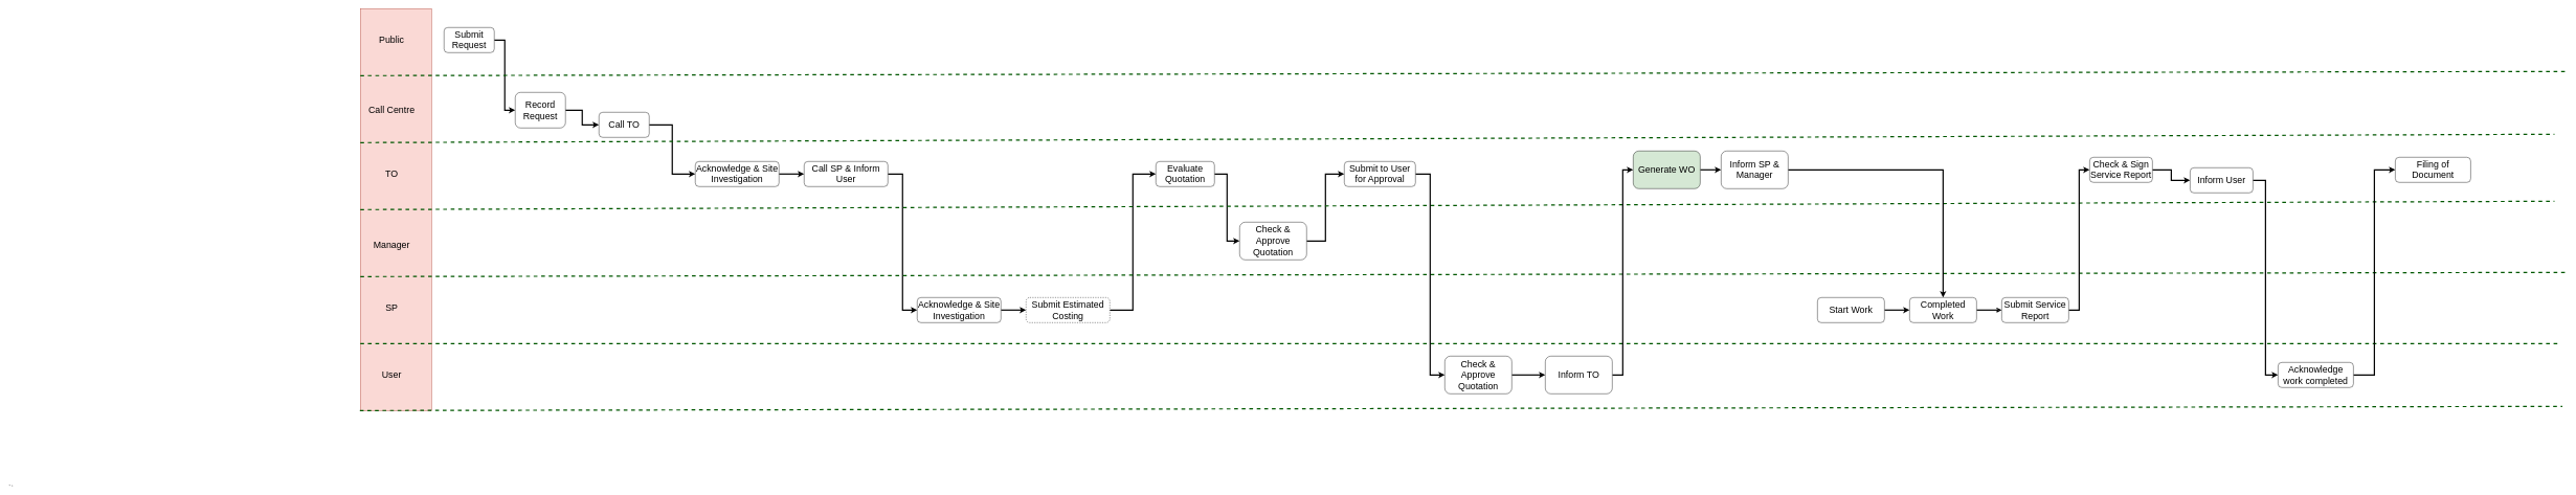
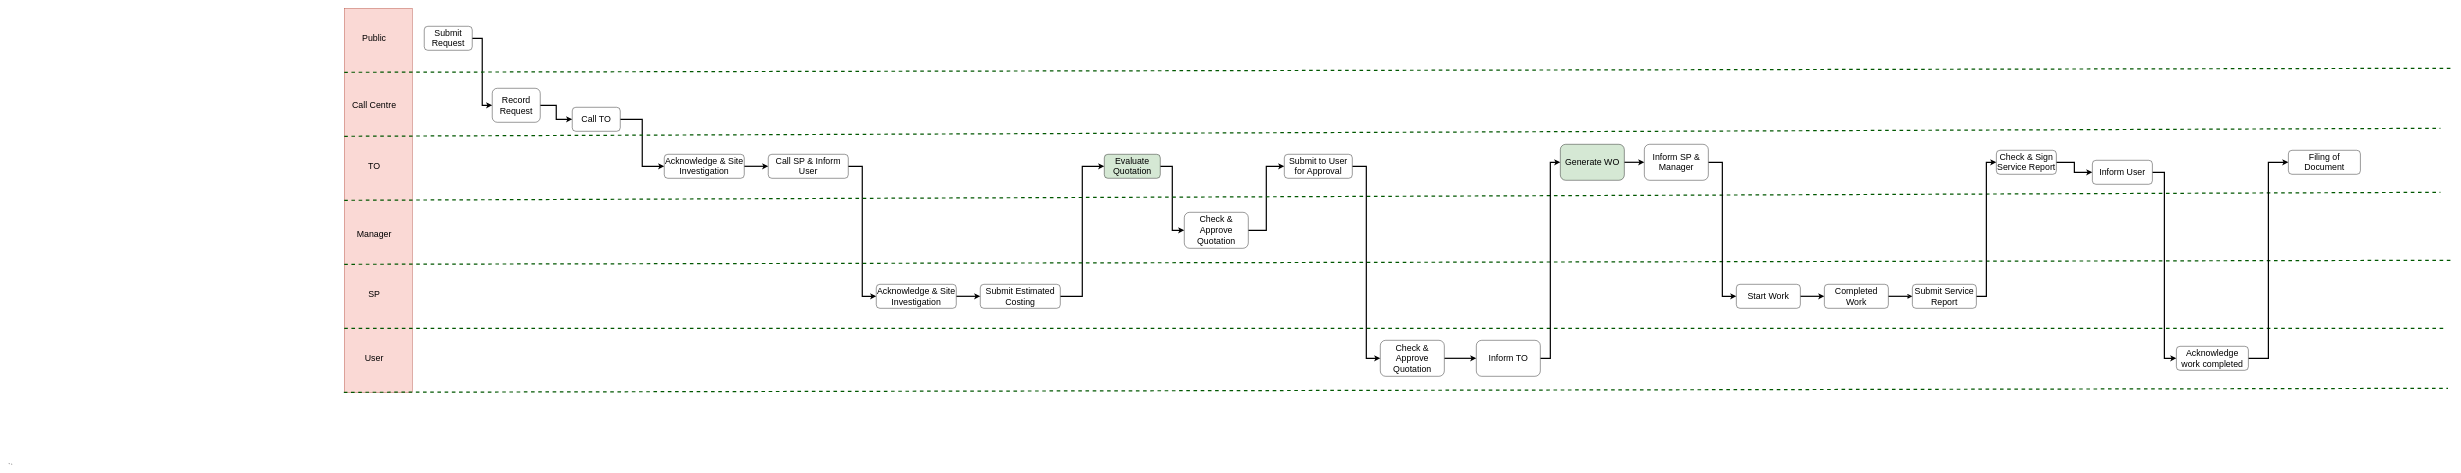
  <mxCell id="0" />
  <mxCell id="1" parent="0" />
  <mxCell id="2" value="" style="rounded=0;whiteSpace=wrap;html=1;fontSize=22;fillColor=#fad9d5;strokeColor=#ae4132;" vertex="1" parent="1"><mxGeometry x="860" y="20" width="170" height="960" as="geometry" /></mxCell>
  <mxCell id="3" value="" style="endArrow=none;dashed=1;html=1;rounded=0;" edge="1" parent="1"><mxGeometry width="50" height="50" relative="1" as="geometry"><mxPoint x="30" y="1160" as="sourcePoint" /><mxPoint x="20" y="1157.586" as="targetPoint" /></mxGeometry></mxCell>
  <mxCell id="4" value="Public" style="text;html=1;strokeColor=none;fillColor=none;align=center;verticalAlign=middle;whiteSpace=wrap;rounded=0;fontSize=22;" vertex="1" parent="1"><mxGeometry x="870" y="80" width="130" height="30" as="geometry" /></mxCell>
  <mxCell id="5" value="Call Centre&lt;span style=&quot;color: rgba(0, 0, 0, 0); font-family: monospace; font-size: 0px; text-align: start;&quot;&gt;%3CmxGraphModel%3E%3Croot%3E%3CmxCell%20id%3D%220%22%2F%3E%3CmxCell%20id%3D%221%22%20parent%3D%220%22%2F%3E%3CmxCell%20id%3D%222%22%20value%3D%22Public%22%20style%3D%22text%3Bhtml%3D1%3BstrokeColor%3Dnone%3BfillColor%3Dnone%3Balign%3Dcenter%3BverticalAlign%3Dmiddle%3BwhiteSpace%3Dwrap%3Brounded%3D0%3BfontSize%3D22%3B%22%20vertex%3D%221%22%20parent%3D%221%22%3E%3CmxGeometry%20x%3D%22-190%22%20y%3D%22-1460%22%20width%3D%22130%22%20height%3D%2230%22%20as%3D%22geometry%22%2F%3E%3C%2FmxCell%3E%3C%2Froot%3E%3C%2FmxGraphModel%3E&lt;/span&gt;" style="text;html=1;strokeColor=none;fillColor=none;align=center;verticalAlign=middle;whiteSpace=wrap;rounded=0;fontSize=22;" vertex="1" parent="1"><mxGeometry x="870" y="247.5" width="130" height="30" as="geometry" /></mxCell>
  <mxCell id="6" value="TO" style="text;html=1;strokeColor=none;fillColor=none;align=center;verticalAlign=middle;whiteSpace=wrap;rounded=0;fontSize=22;" vertex="1" parent="1"><mxGeometry x="870" y="400" width="130" height="30" as="geometry" /></mxCell>
  <mxCell id="7" value="Manager" style="text;html=1;strokeColor=none;fillColor=none;align=center;verticalAlign=middle;whiteSpace=wrap;rounded=0;fontSize=22;" vertex="1" parent="1"><mxGeometry x="870" y="570" width="130" height="30" as="geometry" /></mxCell>
  <mxCell id="8" value="SP" style="text;html=1;strokeColor=none;fillColor=none;align=center;verticalAlign=middle;whiteSpace=wrap;rounded=0;fontSize=22;" vertex="1" parent="1"><mxGeometry x="870" y="720" width="130" height="30" as="geometry" /></mxCell>
  <mxCell id="9" value="User" style="text;html=1;strokeColor=none;fillColor=none;align=center;verticalAlign=middle;whiteSpace=wrap;rounded=0;fontSize=22;" vertex="1" parent="1"><mxGeometry x="870" y="880" width="130" height="30" as="geometry" /></mxCell>
  <mxCell id="10" value="" style="edgeStyle=orthogonalEdgeStyle;rounded=0;orthogonalLoop=1;jettySize=auto;html=1;fontSize=22;entryX=0;entryY=0.5;entryDx=0;entryDy=0;strokeWidth=3;" edge="1" parent="1" source="11" target="13"><mxGeometry relative="1" as="geometry"><mxPoint x="1400" y="95" as="targetPoint" /></mxGeometry></mxCell>
  <mxCell id="11" value="Submit Request" style="rounded=1;whiteSpace=wrap;html=1;fontSize=22;" vertex="1" parent="1"><mxGeometry x="1060" y="65" width="120" height="60" as="geometry" /></mxCell>
  <mxCell id="12" value="" style="edgeStyle=orthogonalEdgeStyle;rounded=0;orthogonalLoop=1;jettySize=auto;html=1;fontSize=22;strokeWidth=3;" edge="1" parent="1" source="13" target="15"><mxGeometry relative="1" as="geometry" /></mxCell>
  <mxCell id="13" value="Record Request" style="rounded=1;whiteSpace=wrap;html=1;fontSize=22;" vertex="1" parent="1"><mxGeometry x="1230" y="220" width="120" height="85" as="geometry" /></mxCell>
  <mxCell id="14" style="edgeStyle=orthogonalEdgeStyle;rounded=0;orthogonalLoop=1;jettySize=auto;html=1;entryX=0;entryY=0.5;entryDx=0;entryDy=0;strokeWidth=3;fontSize=22;" edge="1" parent="1" source="15" target="17"><mxGeometry relative="1" as="geometry" /></mxCell>
  <mxCell id="15" value="Call TO" style="rounded=1;whiteSpace=wrap;html=1;fontSize=22;" vertex="1" parent="1"><mxGeometry x="1430" y="267.5" width="120" height="60" as="geometry" /></mxCell>
  <mxCell id="16" value="" style="edgeStyle=orthogonalEdgeStyle;rounded=0;orthogonalLoop=1;jettySize=auto;html=1;fontSize=22;strokeWidth=3;" edge="1" parent="1" source="17" target="19"><mxGeometry relative="1" as="geometry" /></mxCell>
  <mxCell id="17" value="Acknowledge &amp;amp; Site Investigation" style="rounded=1;whiteSpace=wrap;html=1;fontSize=22;" vertex="1" parent="1"><mxGeometry x="1660" y="385" width="200" height="60" as="geometry" /></mxCell>
  <mxCell id="18" style="edgeStyle=orthogonalEdgeStyle;rounded=0;orthogonalLoop=1;jettySize=auto;html=1;exitX=1;exitY=0.5;exitDx=0;exitDy=0;entryX=0;entryY=0.5;entryDx=0;entryDy=0;fontSize=22;strokeWidth=3;" edge="1" parent="1" source="19" target="23"><mxGeometry relative="1" as="geometry" /></mxCell>
  <mxCell id="19" value="Call SP &amp;amp; Inform User" style="rounded=1;whiteSpace=wrap;html=1;fontSize=22;" vertex="1" parent="1"><mxGeometry x="1920" y="385" width="200" height="60" as="geometry" /></mxCell>
  <mxCell id="20" style="edgeStyle=orthogonalEdgeStyle;rounded=0;orthogonalLoop=1;jettySize=auto;html=1;entryX=0;entryY=0.5;entryDx=0;entryDy=0;fontSize=22;strokeWidth=3;" edge="1" parent="1" source="21" target="25"><mxGeometry relative="1" as="geometry" /></mxCell>
- <mxCell id="21" value="Submit Estimated Costing" style="rounded=1;whiteSpace=wrap;html=1;fontSize=22;dashed=1;" vertex="1" parent="1"><mxGeometry x="2450" y="710" width="200" height="60" as="geometry" /></mxCell>
+ <mxCell id="21" value="Submit Estimated Costing" style="rounded=1;whiteSpace=wrap;html=1;fontSize=22;" vertex="1" parent="1"><mxGeometry x="2450" y="710" width="200" height="60" as="geometry" /></mxCell>
  <mxCell id="22" value="" style="edgeStyle=orthogonalEdgeStyle;rounded=0;orthogonalLoop=1;jettySize=auto;html=1;fontSize=22;strokeWidth=3;" edge="1" parent="1" source="23" target="21"><mxGeometry relative="1" as="geometry" /></mxCell>
  <mxCell id="23" value="Acknowledge &amp;amp; Site Investigation" style="rounded=1;whiteSpace=wrap;html=1;fontSize=22;" vertex="1" parent="1"><mxGeometry x="2190" y="710" width="200" height="60" as="geometry" /></mxCell>
  <mxCell id="24" style="edgeStyle=orthogonalEdgeStyle;rounded=0;orthogonalLoop=1;jettySize=auto;html=1;fontSize=22;entryX=0;entryY=0.5;entryDx=0;entryDy=0;strokeWidth=3;" edge="1" parent="1" source="25" target="27"><mxGeometry relative="1" as="geometry" /></mxCell>
- <mxCell id="25" value="Evaluate Quotation" style="rounded=1;whiteSpace=wrap;html=1;fontSize=22;" vertex="1" parent="1"><mxGeometry x="2760" y="385" width="140" height="60" as="geometry" /></mxCell>
+ <mxCell id="25" value="Evaluate Quotation" style="rounded=1;whiteSpace=wrap;html=1;fontSize=22;fillColor=#d5e8d4;" vertex="1" parent="1"><mxGeometry x="2760" y="385" width="140" height="60" as="geometry" /></mxCell>
  <mxCell id="26" style="edgeStyle=orthogonalEdgeStyle;rounded=0;orthogonalLoop=1;jettySize=auto;html=1;entryX=0;entryY=0.5;entryDx=0;entryDy=0;fontSize=22;strokeWidth=3;" edge="1" parent="1" source="27" target="53"><mxGeometry relative="1" as="geometry" /></mxCell>
  <mxCell id="27" value="Check &amp;amp; Approve Quotation" style="rounded=1;whiteSpace=wrap;html=1;fontSize=22;" vertex="1" parent="1"><mxGeometry x="2960" y="530" width="160" height="90" as="geometry" /></mxCell>
  <mxCell id="28" value="" style="edgeStyle=orthogonalEdgeStyle;rounded=0;orthogonalLoop=1;jettySize=auto;html=1;strokeWidth=3;fontSize=22;" edge="1" parent="1" source="29" target="37"><mxGeometry relative="1" as="geometry" /></mxCell>
  <mxCell id="29" value="Check &amp;amp; Approve Quotation" style="rounded=1;whiteSpace=wrap;html=1;fontSize=22;" vertex="1" parent="1"><mxGeometry x="3450" y="850" width="160" height="90" as="geometry" /></mxCell>
  <mxCell id="30" value="" style="endArrow=none;dashed=1;html=1;rounded=0;fontSize=22;fillColor=#008a00;strokeColor=#005700;strokeWidth=3;" edge="1" parent="1"><mxGeometry width="50" height="50" relative="1" as="geometry"><mxPoint x="860" y="180" as="sourcePoint" /><mxPoint x="6130" y="170" as="targetPoint" /></mxGeometry></mxCell>
  <mxCell id="31" value="" style="endArrow=none;dashed=1;html=1;rounded=0;fontSize=22;fillColor=#008a00;strokeColor=#005700;strokeWidth=3;" edge="1" parent="1"><mxGeometry width="50" height="50" relative="1" as="geometry"><mxPoint x="860" y="820" as="sourcePoint" /><mxPoint x="6110" y="820" as="targetPoint" /></mxGeometry></mxCell>
  <mxCell id="32" value="" style="endArrow=none;dashed=1;html=1;rounded=0;fontSize=22;fillColor=#008a00;strokeColor=#005700;strokeWidth=3;" edge="1" parent="1"><mxGeometry width="50" height="50" relative="1" as="geometry"><mxPoint x="860" y="340" as="sourcePoint" /><mxPoint x="6100" y="320" as="targetPoint" /></mxGeometry></mxCell>
  <mxCell id="33" value="" style="endArrow=none;dashed=1;html=1;rounded=0;fontSize=22;fillColor=#008a00;strokeColor=#005700;strokeWidth=3;" edge="1" parent="1"><mxGeometry width="50" height="50" relative="1" as="geometry"><mxPoint x="860" y="500" as="sourcePoint" /><mxPoint x="6100" y="480" as="targetPoint" /></mxGeometry></mxCell>
  <mxCell id="34" value="" style="endArrow=none;dashed=1;html=1;rounded=0;fontSize=22;fillColor=#008a00;strokeColor=#005700;strokeWidth=3;" edge="1" parent="1"><mxGeometry width="50" height="50" relative="1" as="geometry"><mxPoint x="860" y="660" as="sourcePoint" /><mxPoint x="6130" y="650" as="targetPoint" /></mxGeometry></mxCell>
  <mxCell id="35" value="" style="endArrow=none;dashed=1;html=1;rounded=0;fontSize=22;fillColor=#008a00;strokeColor=#005700;strokeWidth=3;" edge="1" parent="1"><mxGeometry width="50" height="50" relative="1" as="geometry"><mxPoint x="859" y="980" as="sourcePoint" /><mxPoint x="6119" y="970" as="targetPoint" /></mxGeometry></mxCell>
  <mxCell id="36" style="edgeStyle=orthogonalEdgeStyle;rounded=0;orthogonalLoop=1;jettySize=auto;html=1;entryX=0;entryY=0.5;entryDx=0;entryDy=0;strokeWidth=3;fontSize=22;" edge="1" parent="1" source="37" target="39"><mxGeometry relative="1" as="geometry" /></mxCell>
  <mxCell id="37" value="Inform TO" style="rounded=1;whiteSpace=wrap;html=1;fontSize=22;" vertex="1" parent="1"><mxGeometry x="3690" y="850" width="160" height="90" as="geometry" /></mxCell>
  <mxCell id="38" value="" style="edgeStyle=orthogonalEdgeStyle;rounded=0;orthogonalLoop=1;jettySize=auto;html=1;strokeWidth=3;fontSize=22;" edge="1" parent="1" source="39" target="43"><mxGeometry relative="1" as="geometry" /></mxCell>
  <mxCell id="39" value="Generate WO" style="rounded=1;whiteSpace=wrap;html=1;fontSize=22;fillColor=#d5e8d4;" vertex="1" parent="1"><mxGeometry x="3900" y="360" width="160" height="90" as="geometry" /></mxCell>
  <mxCell id="40" value="" style="edgeStyle=orthogonalEdgeStyle;rounded=0;orthogonalLoop=1;jettySize=auto;html=1;strokeWidth=3;fontSize=22;" edge="1" parent="1" source="41" target="45"><mxGeometry relative="1" as="geometry" /></mxCell>
  <mxCell id="41" value="Start Work" style="rounded=1;whiteSpace=wrap;html=1;fontSize=22;" vertex="1" parent="1"><mxGeometry x="4340" y="710" width="160" height="60" as="geometry" /></mxCell>
- <mxCell id="42" value="" style="edgeStyle=orthogonalEdgeStyle;rounded=0;orthogonalLoop=1;jettySize=auto;html=1;strokeWidth=3;fontSize=22;" edge="1" parent="1" source="43" target="45"><mxGeometry relative="1" as="geometry" /></mxCell>
+ <mxCell id="42" value="" style="edgeStyle=orthogonalEdgeStyle;rounded=0;orthogonalLoop=1;jettySize=auto;html=1;strokeWidth=3;fontSize=22;entryX=0;entryY=0.5;entryDx=0;entryDy=0;" edge="1" parent="1" source="43" target="41"><mxGeometry relative="1" as="geometry" /></mxCell>
  <mxCell id="43" value="Inform SP &amp;amp; Manager" style="rounded=1;whiteSpace=wrap;html=1;fontSize=22;" vertex="1" parent="1"><mxGeometry x="4110" y="360" width="160" height="90" as="geometry" /></mxCell>
  <mxCell id="44" value="" style="edgeStyle=orthogonalEdgeStyle;rounded=0;orthogonalLoop=1;jettySize=auto;html=1;strokeWidth=3;fontSize=22;endArrow=open;" edge="1" parent="1" source="45" target="47"><mxGeometry relative="1" as="geometry" /></mxCell>
  <mxCell id="45" value="Completed Work" style="rounded=1;whiteSpace=wrap;html=1;fontSize=22;" vertex="1" parent="1"><mxGeometry x="4560" y="710" width="160" height="60" as="geometry" /></mxCell>
  <mxCell id="46" value="" style="edgeStyle=orthogonalEdgeStyle;rounded=0;orthogonalLoop=1;jettySize=auto;html=1;strokeWidth=3;fontSize=22;entryX=0;entryY=0.5;entryDx=0;entryDy=0;" edge="1" parent="1" source="47" target="49"><mxGeometry relative="1" as="geometry" /></mxCell>
  <mxCell id="47" value="Submit Service Report" style="rounded=1;whiteSpace=wrap;html=1;fontSize=22;" vertex="1" parent="1"><mxGeometry x="4780" y="710" width="160" height="60" as="geometry" /></mxCell>
  <mxCell id="48" value="" style="edgeStyle=orthogonalEdgeStyle;rounded=0;orthogonalLoop=1;jettySize=auto;html=1;strokeWidth=3;fontSize=22;" edge="1" parent="1" source="49" target="51"><mxGeometry relative="1" as="geometry" /></mxCell>
  <mxCell id="49" value="Check &amp;amp; Sign Service Report" style="rounded=1;whiteSpace=wrap;html=1;fontSize=22;" vertex="1" parent="1"><mxGeometry x="4990" y="375" width="150" height="60" as="geometry" /></mxCell>
  <mxCell id="50" style="edgeStyle=orthogonalEdgeStyle;rounded=0;orthogonalLoop=1;jettySize=auto;html=1;entryX=0;entryY=0.5;entryDx=0;entryDy=0;strokeWidth=3;fontSize=22;" edge="1" parent="1" source="51" target="55"><mxGeometry relative="1" as="geometry" /></mxCell>
  <mxCell id="51" value="Inform User" style="rounded=1;whiteSpace=wrap;html=1;fontSize=22;" vertex="1" parent="1"><mxGeometry x="5230" y="400" width="150" height="60" as="geometry" /></mxCell>
  <mxCell id="52" style="edgeStyle=orthogonalEdgeStyle;rounded=0;orthogonalLoop=1;jettySize=auto;html=1;entryX=0;entryY=0.5;entryDx=0;entryDy=0;strokeWidth=3;fontSize=22;" edge="1" parent="1" source="53" target="29"><mxGeometry relative="1" as="geometry" /></mxCell>
  <mxCell id="53" value="Submit to User for Approval" style="rounded=1;whiteSpace=wrap;html=1;fontSize=22;" vertex="1" parent="1"><mxGeometry x="3210" y="385" width="170" height="60" as="geometry" /></mxCell>
  <mxCell id="54" style="edgeStyle=orthogonalEdgeStyle;rounded=0;orthogonalLoop=1;jettySize=auto;html=1;entryX=0;entryY=0.5;entryDx=0;entryDy=0;strokeWidth=3;fontSize=22;" edge="1" parent="1" source="55" target="56"><mxGeometry relative="1" as="geometry" /></mxCell>
  <mxCell id="55" value="Acknowledge work completed" style="rounded=1;whiteSpace=wrap;html=1;fontSize=22;" vertex="1" parent="1"><mxGeometry x="5440" y="865" width="180" height="60" as="geometry" /></mxCell>
  <mxCell id="56" value="Filing of Document" style="rounded=1;whiteSpace=wrap;html=1;fontSize=22;" vertex="1" parent="1"><mxGeometry x="5720" y="375" width="180" height="60" as="geometry" /></mxCell>
  <mxCell id="57" style="edgeStyle=orthogonalEdgeStyle;rounded=0;orthogonalLoop=1;jettySize=auto;html=1;exitX=0.5;exitY=1;exitDx=0;exitDy=0;strokeWidth=3;fontSize=22;" edge="1" parent="1" source="7" target="7"><mxGeometry relative="1" as="geometry" /></mxCell>
